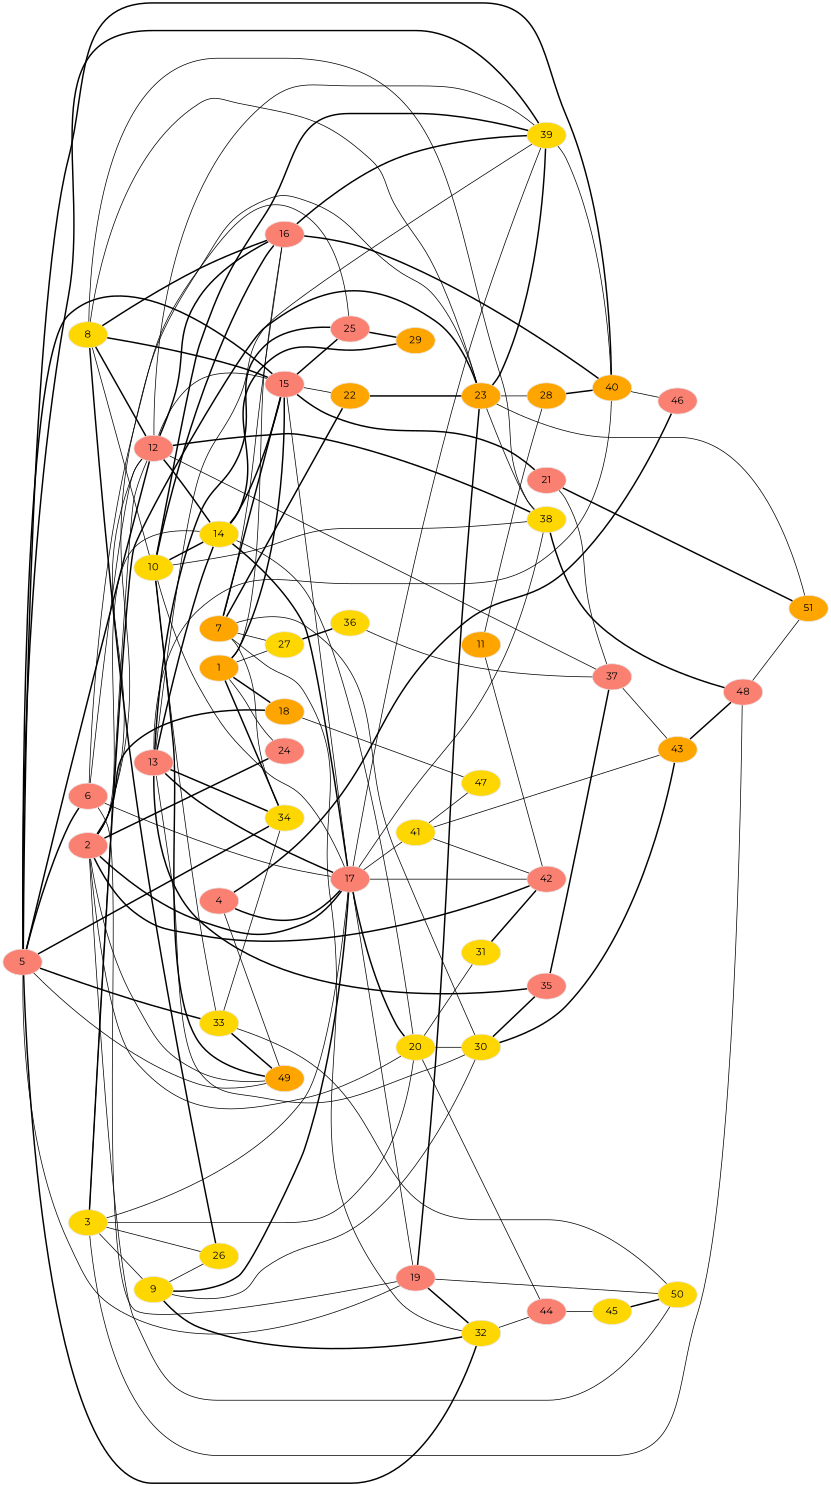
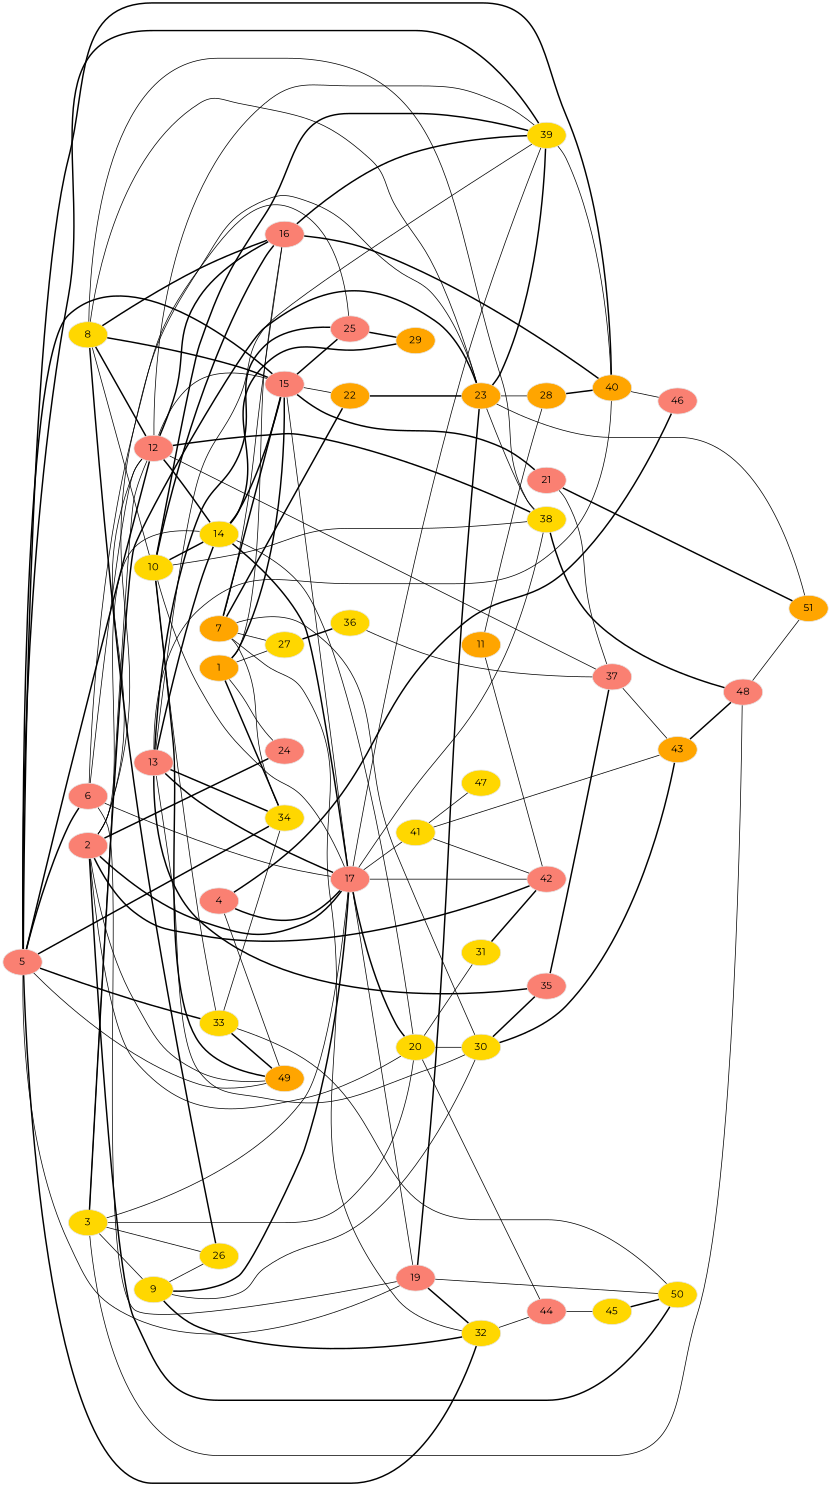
  graph {
    fontname=Montserrat
    rankdir=LR
    node [color=gray90 fillcolor=gold fontname=Montserrat style=filled]
    edge [fontname=Montserrat style=solid weight=1.0]
    1 [fillcolor=orange]
    15 [fillcolor=salmon]
    16 [fillcolor=salmon]
-   18 [fillcolor=orange]
    24 [fillcolor=salmon]
    27
    34
    17 [fillcolor=salmon]
    25 [fillcolor=salmon]
    22 [fillcolor=orange]
    21 [fillcolor=salmon]
    39
    40 [fillcolor=orange]
    47
    36
    2 [fillcolor=salmon]
    12 [fillcolor=salmon]
    14
    20
    23 [fillcolor=orange]
    42 [fillcolor=salmon]
    49 [fillcolor=orange]
    50
    38
    37 [fillcolor=salmon]
    29 [fillcolor=orange]
    19 [fillcolor=salmon]
    41
    30
    31
    44 [fillcolor=salmon]
    28 [fillcolor=orange]
    51 [fillcolor=orange]
    3
    9
    26
    48 [fillcolor=salmon]
    32
    4 [fillcolor=salmon]
    46 [fillcolor=salmon]
    5 [fillcolor=salmon]
    6 [fillcolor=salmon]
    33
    7 [fillcolor=orange]
    35 [fillcolor=salmon]
    43 [fillcolor=orange]
    8
    10
    11 [fillcolor=orange]
    13 [fillcolor=salmon]
    45
    1 -- 15 [style=bold]
    1 -- 16 [weight=2.0]
-   1 -- 18 [style=bold]
    1 -- 24
    1 -- 27
    1 -- 34 [style=bold]
    15 -- 17
    15 -- 25 [style=bold weight=3.0]
    15 -- 22
    15 -- 21 [style=bold]
    16 -- 39 [style=bold]
    16 -- 40 [style=bold]
-   18 -- 47
    27 -- 36 [style=bold]
    17 -- 39
    17 -- 20 [style=bold]
    17 -- 42
    17 -- 38
    17 -- 19
    17 -- 41
    25 -- 29 [style=bold]
    22 -- 23 [style=bold]
    21 -- 37
    21 -- 51 [style=bold]
    39 -- 40
    40 -- 46
    36 -- 37
-   2 -- 18 [style=bold]
    2 -- 24 [style=bold]
    2 -- 17 [style=bold]
    2 -- 12
    2 -- 14
    2 -- 20
    2 -- 23
    2 -- 42 [style=bold]
    2 -- 49
-   2 -- 50
+   2 -- 50 [style=bold]
    12 -- 15
    12 -- 16 [style=bold]
    12 -- 39
    12 -- 14 [style=bold]
    12 -- 38 [style=bold]
    12 -- 37 [weight=2.0]
    14 -- 15 [style=bold]
    14 -- 17 [style=bold]
    14 -- 20
    14 -- 29 [style=bold]
    20 -- 30 [weight=2.0]
    20 -- 31
    20 -- 44
    23 -- 39 [style=bold]
    23 -- 38
    23 -- 28
    23 -- 51
    38 -- 48 [style=bold]
    37 -- 43
    19 -- 23 [style=bold]
    19 -- 50
    19 -- 32 [style=bold]
    41 -- 47
    41 -- 42
    41 -- 43
    30 -- 35 [style=bold]
    30 -- 43 [style=bold]
    31 -- 42 [style=bold]
    44 -- 45
    28 -- 40 [style=bold]
    3 -- 17
    3 -- 12
    3 -- 20
    3 -- 23 [style=bold]
    3 -- 9
    3 -- 26
    3 -- 48
    9 -- 17 [style=bold]
    9 -- 30
    9 -- 26
    9 -- 32 [style=bold]
    48 -- 51
    32 -- 44
    4 -- 17 [style=bold]
    4 -- 49
    4 -- 46 [style=bold]
    5 -- 15 [style=bold]
    5 -- 34 [style=bold]
    5 -- 39 [style=bold]
    5 -- 40 [style=bold]
    5 -- 12 [style=bold]
    5 -- 49 [weight=2.0]
    5 -- 19
    5 -- 32 [style=bold]
    5 -- 6 [style=bold]
    5 -- 33 [style=bold weight=2.0]
    6 -- 17
    6 -- 25
    6 -- 12
    6 -- 19
    33 -- 34
    33 -- 49 [style=bold]
    33 -- 50
    7 -- 15 [style=bold weight=2.0]
    7 -- 16
    7 -- 27
    7 -- 34
    7 -- 22 [style=bold]
    7 -- 30 [weight=2.0]
    7 -- 32
    35 -- 37 [style=bold]
    43 -- 48 [style=bold]
    8 -- 15 [style=bold weight=2.0]
    8 -- 16 [style=bold]
    8 -- 12 [style=bold weight=2.0]
    8 -- 23
    8 -- 38
    8 -- 26 [style=bold]
    8 -- 10
    10 -- 16 [style=bold]
    10 -- 17 [weight=2.0]
    10 -- 39 [style=bold]
    10 -- 14 [style=bold]
    10 -- 49 [style=bold]
    10 -- 38
    10 -- 33
    11 -- 42
    11 -- 28
    13 -- 34 [style=bold]
    13 -- 17 [style=bold]
    13 -- 25 [style=bold]
    13 -- 39
    13 -- 40
    13 -- 14 [style=bold]
    13 -- 30 [weight=2.0]
    13 -- 35 [style=bold]
    45 -- 50 [style=bold]
  }
